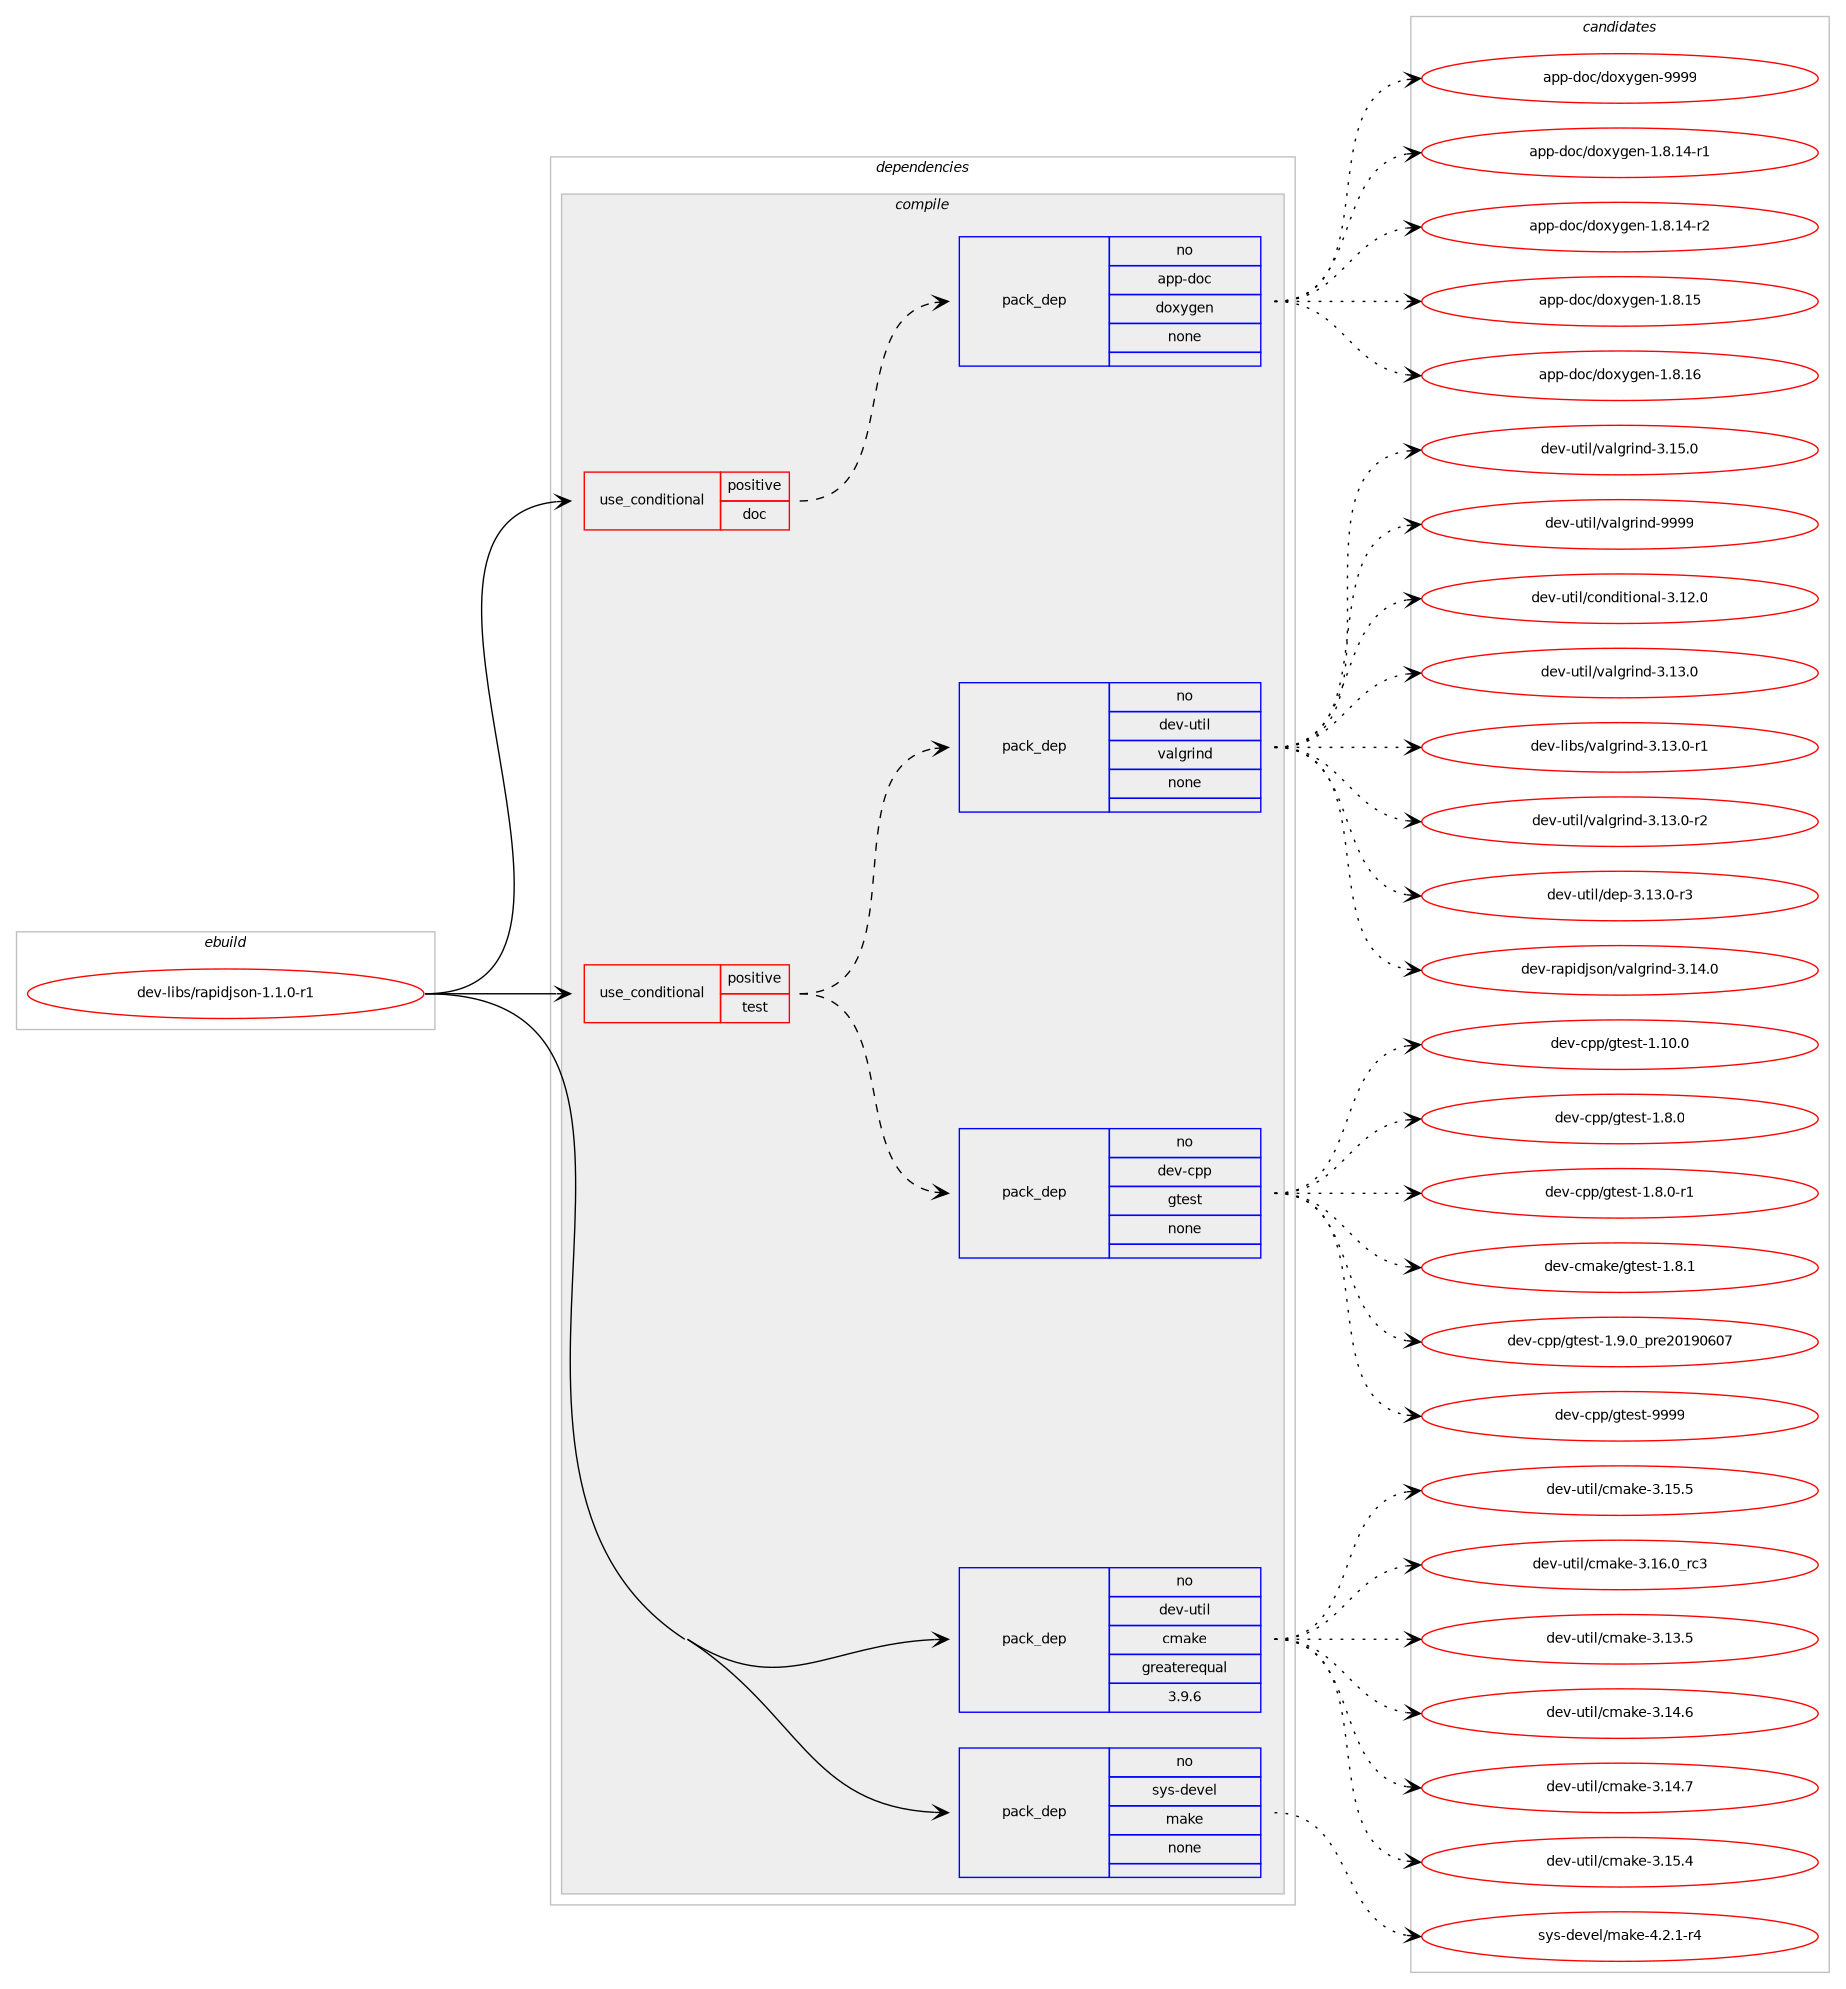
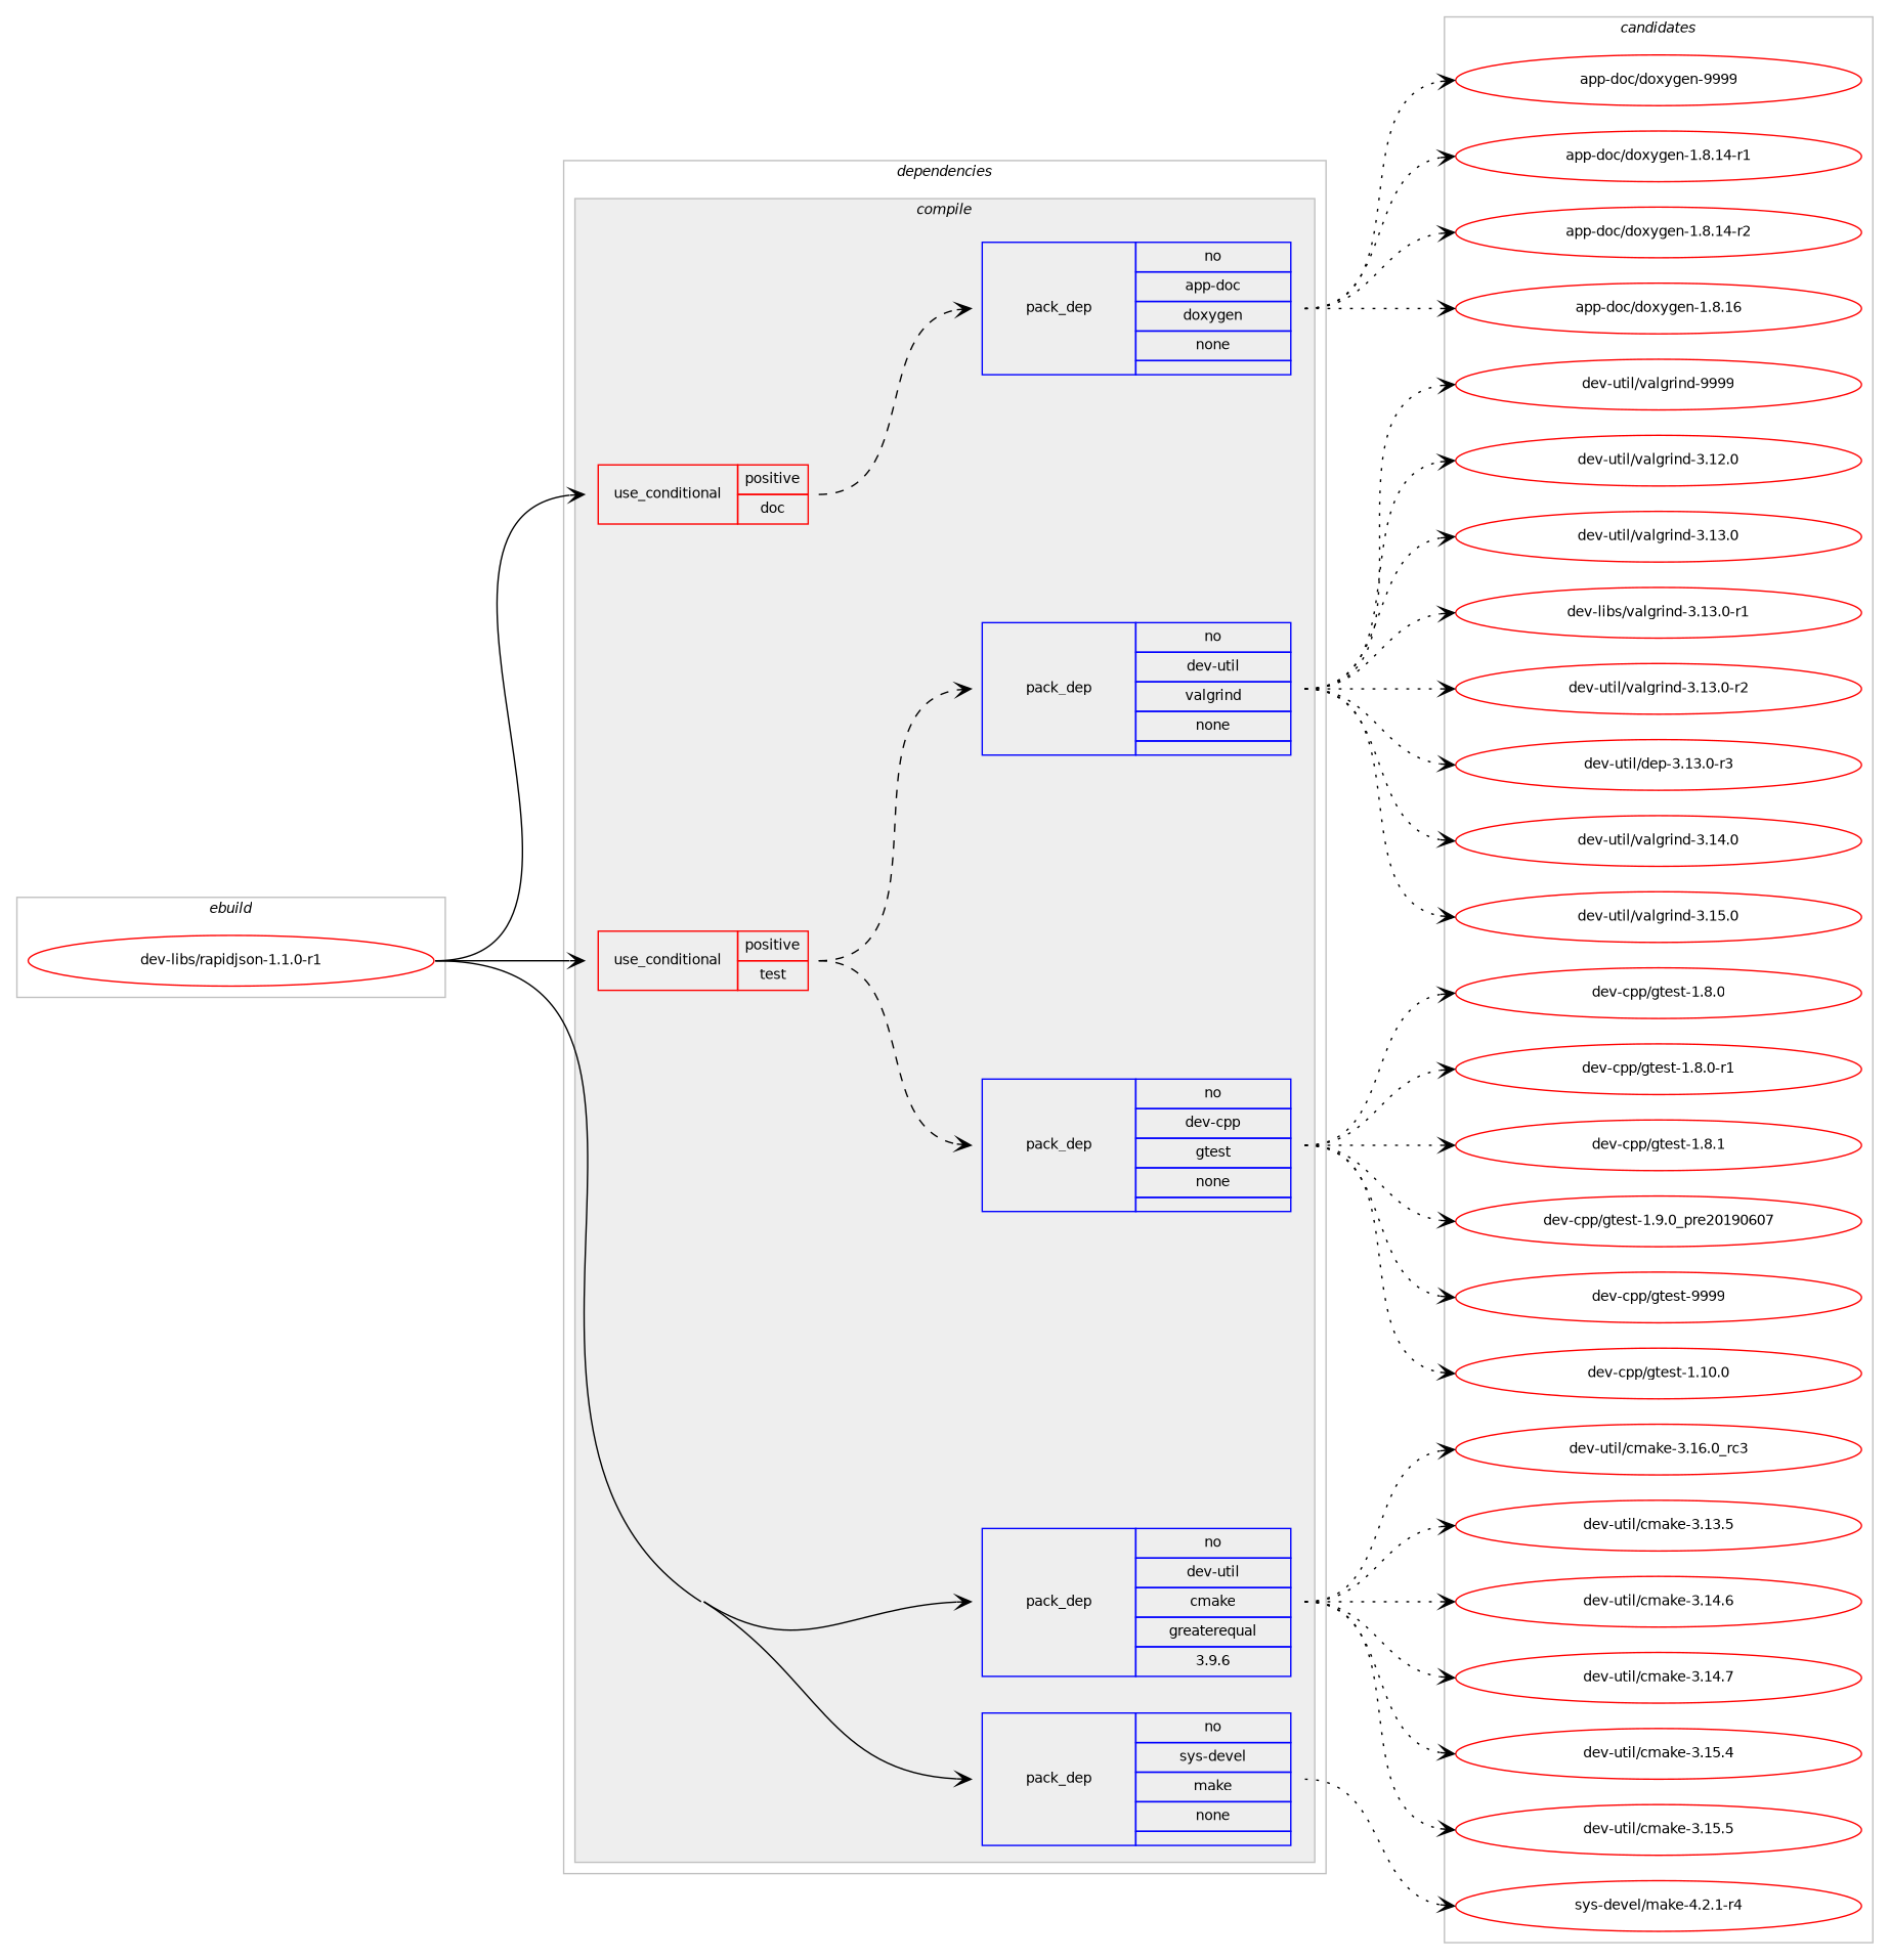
  digraph {
    compound=true
    concentrate=true
    fontname=Helvetica
    fontsize=10
    newrank=true
    rankdir=LR
    ranksep=1.5
    node [color=red fontname=Helvetica fontsize=10]
    edge [arrowhead=vee headport=w style=dotted tailport=e weight=100]
    n1 [label="dev-libs/rapidjson-1.1.0-r1" width=4]
    n2 [color=blue label=<<TABLE BORDER="0" CELLBORDER="1" CELLSPACING="0" CELLPADDING="4" WIDTH="220"><TR><TD ROWSPAN="6" CELLPADDING="30">pack_dep</TD></TR><TR><TD WIDTH="110">no</TD></TR><TR><TD>app-doc</TD></TR><TR><TD>doxygen</TD></TR><TR><TD>none</TD></TR><TR><TD></TD></TR></TABLE>> shape=none]
    n3 [label=<<TABLE BORDER="0" CELLBORDER="1" CELLSPACING="0" CELLPADDING="4"><TR><TD ROWSPAN="3" CELLPADDING="10">use_conditional</TD></TR><TR><TD>positive</TD></TR><TR><TD>doc</TD></TR></TABLE>> shape=none]
    n4 [color=blue label=<<TABLE BORDER="0" CELLBORDER="1" CELLSPACING="0" CELLPADDING="4" WIDTH="220"><TR><TD ROWSPAN="6" CELLPADDING="30">pack_dep</TD></TR><TR><TD WIDTH="110">no</TD></TR><TR><TD>dev-cpp</TD></TR><TR><TD>gtest</TD></TR><TR><TD>none</TD></TR><TR><TD></TD></TR></TABLE>> shape=none]
    n5 [color=blue label=<<TABLE BORDER="0" CELLBORDER="1" CELLSPACING="0" CELLPADDING="4" WIDTH="220"><TR><TD ROWSPAN="6" CELLPADDING="30">pack_dep</TD></TR><TR><TD WIDTH="110">no</TD></TR><TR><TD>dev-util</TD></TR><TR><TD>valgrind</TD></TR><TR><TD>none</TD></TR><TR><TD></TD></TR></TABLE>> shape=none]
    n6 [label=<<TABLE BORDER="0" CELLBORDER="1" CELLSPACING="0" CELLPADDING="4"><TR><TD ROWSPAN="3" CELLPADDING="10">use_conditional</TD></TR><TR><TD>positive</TD></TR><TR><TD>test</TD></TR></TABLE>> shape=none]
    n7 [color=blue label=<<TABLE BORDER="0" CELLBORDER="1" CELLSPACING="0" CELLPADDING="4" WIDTH="220"><TR><TD ROWSPAN="6" CELLPADDING="30">pack_dep</TD></TR><TR><TD WIDTH="110">no</TD></TR><TR><TD>dev-util</TD></TR><TR><TD>cmake</TD></TR><TR><TD>greaterequal</TD></TR><TR><TD>3.9.6</TD></TR></TABLE>> shape=none]
    n8 [color=blue label=<<TABLE BORDER="0" CELLBORDER="1" CELLSPACING="0" CELLPADDING="4" WIDTH="220"><TR><TD ROWSPAN="6" CELLPADDING="30">pack_dep</TD></TR><TR><TD WIDTH="110">no</TD></TR><TR><TD>sys-devel</TD></TR><TR><TD>make</TD></TR><TR><TD>none</TD></TR><TR><TD></TD></TR></TABLE>> shape=none]
    n9 [label="app-doc/doxygen-1.8.14-r1" width=4]
    n10 [label="app-doc/doxygen-1.8.14-r2" width=4]
-   n11 [label="app-doc/doxygen-1.8.15" width=4]
    n12 [label="app-doc/doxygen-1.8.16" width=4]
    n13 [label="app-doc/doxygen-9999" width=4]
    n14 [label="dev-cpp/gtest-1.10.0" width=4]
    n15 [label="dev-cpp/gtest-1.8.0" width=4]
    n16 [label="dev-cpp/gtest-1.8.0-r1" width=4]
-   n17 [label="dev-cmake/gtest-1.8.1" width=4]
+   n17 [label="dev-cpp/gtest-1.8.1" width=4]
    n18 [label="dev-cpp/gtest-1.9.0_pre20190607" width=4]
    n19 [label="dev-cpp/gtest-9999" width=4]
-   n20 [label="dev-util/conditional-3.12.0" width=4]
+   n20 [label="dev-util/valgrind-3.12.0" width=4]
    n21 [label="dev-util/valgrind-3.13.0" width=4]
    n22 [label="dev-libs/valgrind-3.13.0-r1" width=4]
    n23 [label="dev-util/valgrind-3.13.0-r2" width=4]
    n24 [label="dev-util/dep-3.13.0-r3" width=4]
-   n25 [label="dev-rapidjson/valgrind-3.14.0" width=4]
+   n25 [label="dev-util/valgrind-3.14.0" width=4]
    n26 [label="dev-util/valgrind-3.15.0" width=4]
    n27 [label="dev-util/valgrind-9999" width=4]
    n28 [label="dev-util/cmake-3.13.5" width=4]
    n29 [label="dev-util/cmake-3.14.6" width=4]
    n30 [label="dev-util/cmake-3.14.7" width=4]
    n31 [label="dev-util/cmake-3.15.4" width=4]
    n32 [label="dev-util/cmake-3.15.5" width=4]
    n33 [label="dev-util/cmake-3.16.0_rc3" width=4]
    n34 [label="sys-devel/make-4.2.1-r4" width=4]
    subgraph cluster_1 {
      color=gray
      label=<<i>ebuild</i>>
      rank=same
      n1
    }
    subgraph cluster_2 {
      color=gray
      label=<<i>dependencies</i>>
      subgraph cluster_3 {
        color=gray
        fillcolor="#eeeeee"
        label=<<i>compile</i>>
        style=filled
        subgraph sub_4 {
          color=gray
          fillcolor="#eeeeee"
          label=<<i>compile</i>>
          style=filled
          n3
          subgraph sub_5 {
            color=gray
            fillcolor="#eeeeee"
            label=<<i>compile</i>>
            style=filled
            n2
          }
        }
        subgraph sub_6 {
          color=gray
          fillcolor="#eeeeee"
          label=<<i>compile</i>>
          style=filled
          n6
          subgraph sub_7 {
            color=gray
            fillcolor="#eeeeee"
            label=<<i>compile</i>>
            style=filled
            n4
          }
          subgraph sub_8 {
            color=gray
            fillcolor="#eeeeee"
            label=<<i>compile</i>>
            style=filled
            n5
          }
        }
        subgraph sub_9 {
          color=gray
          fillcolor="#eeeeee"
          label=<<i>compile</i>>
          style=filled
          n7
        }
        subgraph sub_10 {
          color=gray
          fillcolor="#eeeeee"
          label=<<i>compile</i>>
          style=filled
          n8
        }
      }
      subgraph cluster_11 {
        color=gray
        fillcolor="#eeeeee"
        label=<<i>compile and run</i>>
        style=filled
      }
      subgraph cluster_12 {
        color=gray
        fillcolor="#eeeeee"
        label=<<i>run</i>>
        style=filled
      }
    }
    subgraph cluster_13 {
      color=gray
      label=<<i>candidates</i>>
      rank=same
      subgraph sub_14 {
        color=black
        label=<<i>candidates</i>>
        nodesep=1
        rank=same
        n9
        n10
-       n11
        n12
        n13
      }
      subgraph sub_15 {
        color=black
        label=<<i>candidates</i>>
        nodesep=1
        rank=same
        n14
        n15
        n16
        n17
        n18
        n19
      }
      subgraph sub_16 {
        color=black
        label=<<i>candidates</i>>
        nodesep=1
        rank=same
        n20
        n21
        n22
        n23
        n24
        n25
        n26
        n27
      }
      subgraph sub_17 {
        color=black
        label=<<i>candidates</i>>
        nodesep=1
        rank=same
        n28
        n29
        n30
        n31
        n32
        n33
      }
      subgraph sub_18 {
        color=black
        label=<<i>candidates</i>>
        nodesep=1
        rank=same
        n34
      }
    }
    n1 -> n3 [style=solid weight=20]
    n1 -> n6 [style=solid weight=20]
    n1 -> n7 [style=solid weight=20]
    n1 -> n8 [style=solid weight=20]
    n2 -> n9
    n2 -> n10
-   n2 -> n11
    n2 -> n12
    n2 -> n13
    n3 -> n2 [style=dashed weight=20]
    n4 -> n14
    n4 -> n15
    n4 -> n16
    n4 -> n17
    n4 -> n18
    n4 -> n19
    n5 -> n20
    n5 -> n21
    n5 -> n22
    n5 -> n23
    n5 -> n24
    n5 -> n25
    n5 -> n26
    n5 -> n27
    n6 -> n4 [style=dashed weight=20]
    n6 -> n5 [style=dashed weight=20]
    n7 -> n28
    n7 -> n29
    n7 -> n30
    n7 -> n31
    n7 -> n32
    n7 -> n33
    n8 -> n34
  }
